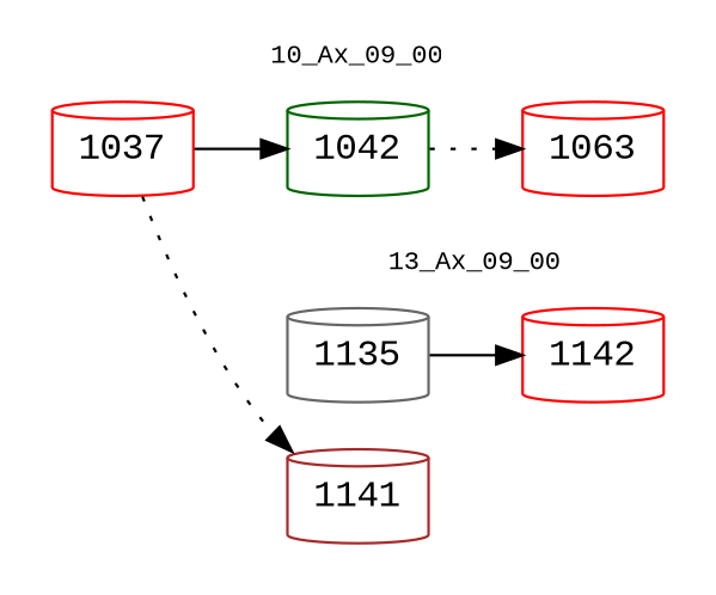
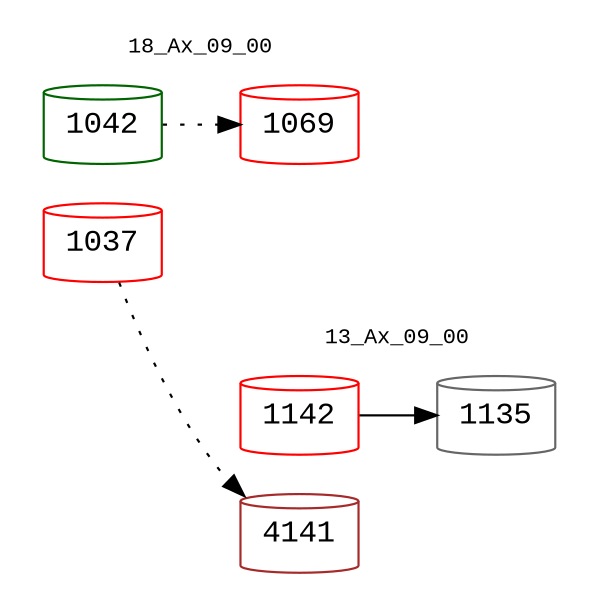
  digraph {
    fontname="Liberation Mono"
    rankdir=LR
    node [color=red fontname="Liberation Mono" shape=cylinder]
    edge [color=black fontname="Liberation Mono" style=solid]
    n1 [color=gray40 label=1135]
    n2 [label=1142]
-   n3 [color=brown label=1141]
+   n3 [color=brown label=4141]
    n4 [label=1037]
    n5 [color=darkgreen label=1042]
-   n6 [label=1063]
+   n6 [label=1069]
    subgraph cluster_1 {
      color=white
      fontsize=10
      label="13_Ax_09_00"
      n1
      n2
      n3
    }
    subgraph cluster_2 {
      color=white
      fontsize=10
-     label="10_Ax_09_00"
+     label="18_Ax_09_00"
      n4
      n5
      n6
    }
-   n1 -> n2
+   n2 -> n1
    n4 -> n3 [style=dotted]
-   n4 -> n5
    n5 -> n6 [style=dotted]
  }
